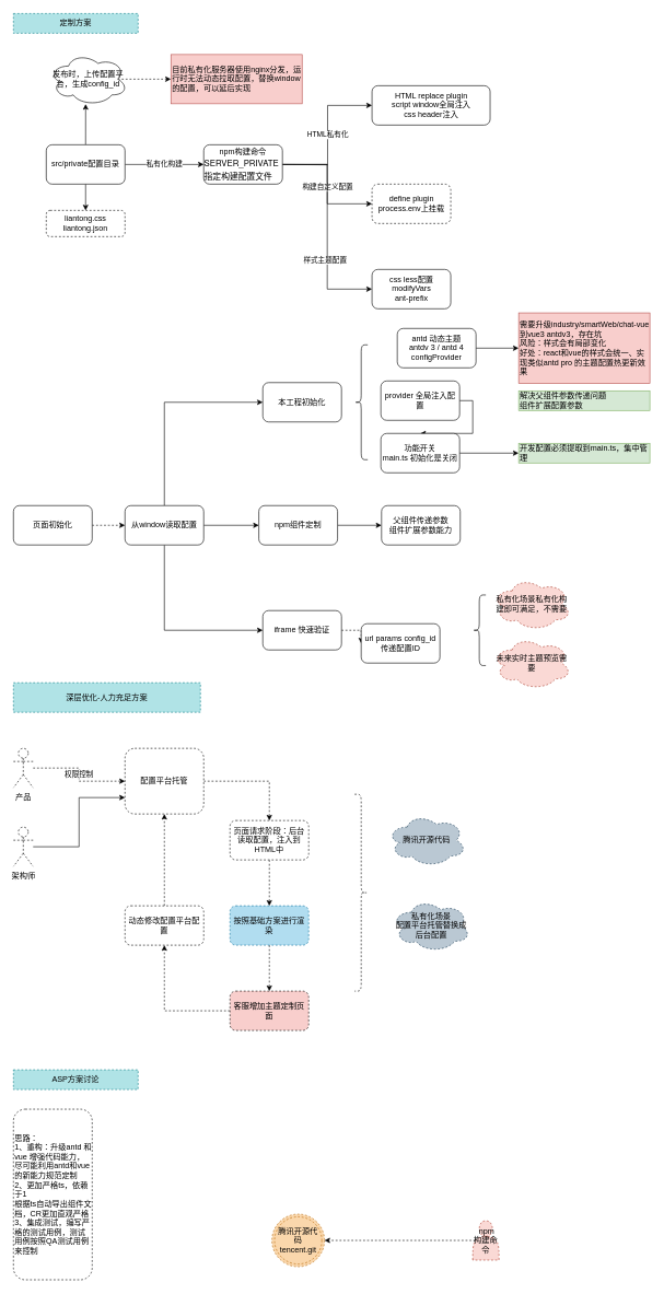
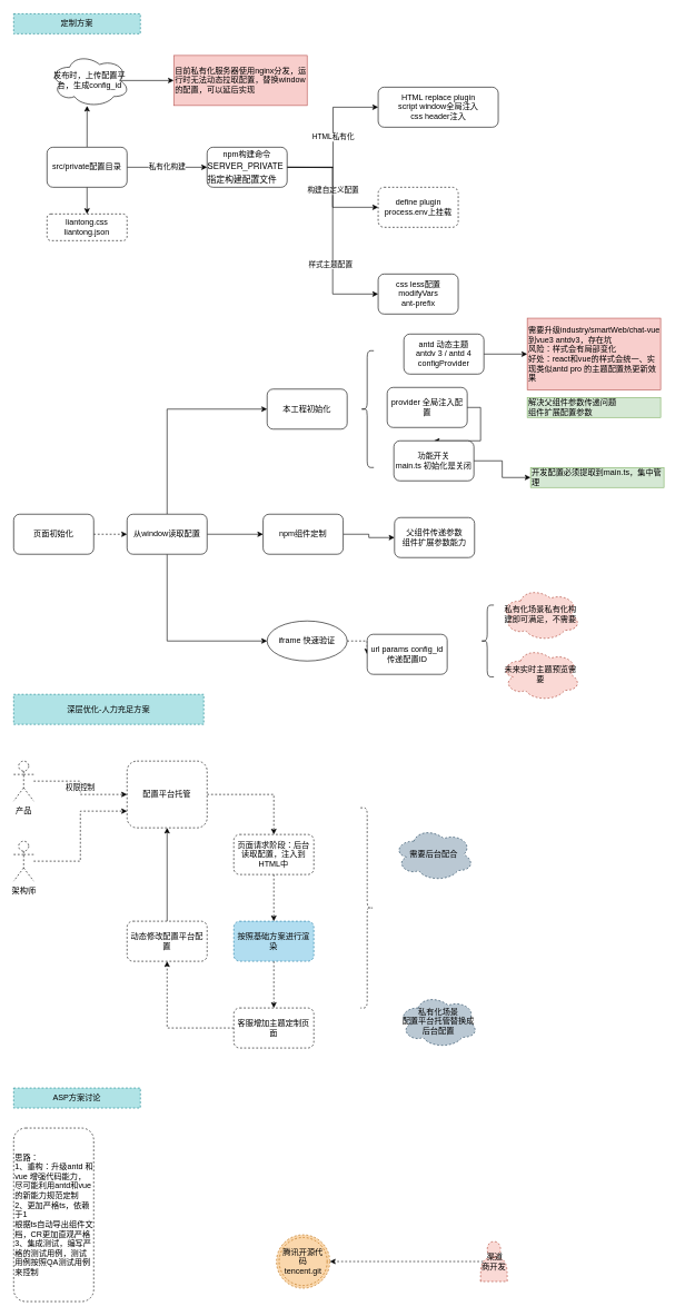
  <mxCell id="0" />
  <mxCell id="1" parent="0" />
  <mxCell id="2" value="私有化构建" style="edgeStyle=orthogonalEdgeStyle;rounded=0;orthogonalLoop=1;jettySize=auto;html=1;exitX=1;exitY=0.5;exitDx=0;exitDy=0;entryX=0;entryY=0.5;entryDx=0;entryDy=0;" parent="1" source="5" target="11" edge="1"><mxGeometry relative="1" as="geometry" /></mxCell>
  <mxCell id="3" style="edgeStyle=orthogonalEdgeStyle;rounded=0;orthogonalLoop=1;jettySize=auto;html=1;exitX=0.5;exitY=0;exitDx=0;exitDy=0;entryX=0.467;entryY=0.975;entryDx=0;entryDy=0;entryPerimeter=0;" parent="1" source="5" target="14" edge="1"><mxGeometry relative="1" as="geometry" /></mxCell>
  <mxCell id="4" style="edgeStyle=orthogonalEdgeStyle;rounded=0;orthogonalLoop=1;jettySize=auto;html=1;exitX=0.5;exitY=1;exitDx=0;exitDy=0;entryX=0.5;entryY=0;entryDx=0;entryDy=0;" parent="1" source="5" target="38" edge="1"><mxGeometry relative="1" as="geometry" /></mxCell>
  <mxCell id="5" value="src/private配置目录" style="rounded=1;whiteSpace=wrap;html=1;" parent="1" vertex="1"><mxGeometry x="70" y="220" width="120" height="60" as="geometry" /></mxCell>
  <mxCell id="6" value="HTML私有化" style="edgeStyle=orthogonalEdgeStyle;rounded=0;orthogonalLoop=1;jettySize=auto;html=1;entryX=0;entryY=0.5;entryDx=0;entryDy=0;" parent="1" target="12" edge="1"><mxGeometry relative="1" as="geometry"><mxPoint x="430" y="250" as="sourcePoint" /></mxGeometry></mxCell>
  <mxCell id="7" style="edgeStyle=orthogonalEdgeStyle;rounded=0;orthogonalLoop=1;jettySize=auto;html=1;exitX=1;exitY=0.5;exitDx=0;exitDy=0;" parent="1" source="11" target="21" edge="1"><mxGeometry relative="1" as="geometry"><mxPoint x="470" y="250" as="sourcePoint" /></mxGeometry></mxCell>
  <mxCell id="8" value="构建自定义配置" style="edgeLabel;html=1;align=center;verticalAlign=middle;resizable=0;points=[];" parent="7" vertex="1" connectable="0"><mxGeometry x="0.052" relative="1" as="geometry"><mxPoint as="offset" /></mxGeometry></mxCell>
  <mxCell id="9" style="edgeStyle=orthogonalEdgeStyle;rounded=0;orthogonalLoop=1;jettySize=auto;html=1;exitX=1;exitY=0.5;exitDx=0;exitDy=0;entryX=0;entryY=0.5;entryDx=0;entryDy=0;" parent="1" source="11" target="22" edge="1"><mxGeometry relative="1" as="geometry"><mxPoint x="470" y="250" as="sourcePoint" /></mxGeometry></mxCell>
  <mxCell id="10" value="样式主题配置" style="edgeLabel;html=1;align=center;verticalAlign=middle;resizable=0;points=[];" parent="9" vertex="1" connectable="0"><mxGeometry x="0.311" y="-4" relative="1" as="geometry"><mxPoint as="offset" /></mxGeometry></mxCell>
  <mxCell id="11" value="npm构建命令&lt;br&gt;&lt;p style=&quot;margin: 0px; font-variant-numeric: normal; font-variant-east-asian: normal; font-stretch: normal; font-size: 13px; line-height: normal; font-family: &amp;quot;Helvetica Neue&amp;quot;; text-align: start;&quot; class=&quot;p1&quot;&gt;SERVER_PRIVATE 指定构建配置文件&lt;/p&gt;" style="rounded=1;whiteSpace=wrap;html=1;" parent="1" vertex="1"><mxGeometry x="310" y="220" width="120" height="60" as="geometry" /></mxCell>
  <mxCell id="12" value="HTML replace plugin&lt;br&gt;script window全局注入&lt;br&gt;css header注入" style="rounded=1;whiteSpace=wrap;html=1;" parent="1" vertex="1"><mxGeometry x="566.5" y="130" width="180" height="60" as="geometry" /></mxCell>
- <mxCell id="13" style="edgeStyle=orthogonalEdgeStyle;rounded=0;orthogonalLoop=1;jettySize=auto;html=1;exitX=0.875;exitY=0.5;exitDx=0;exitDy=0;exitPerimeter=0;entryX=0;entryY=0.5;entryDx=0;entryDy=0;dashed=1;" parent="1" source="14" target="35" edge="1"><mxGeometry relative="1" as="geometry" /></mxCell>
+ <mxCell id="13" style="edgeStyle=orthogonalEdgeStyle;rounded=0;orthogonalLoop=1;jettySize=auto;html=1;exitX=0.875;exitY=0.5;exitDx=0;exitDy=0;exitPerimeter=0;entryX=0;entryY=0.5;entryDx=0;entryDy=0;" parent="1" source="14" target="35" edge="1"><mxGeometry relative="1" as="geometry" /></mxCell>
  <mxCell id="14" value="发布时，上传配置平台，生成config_id" style="ellipse;shape=cloud;whiteSpace=wrap;html=1;" parent="1" vertex="1"><mxGeometry x="74" y="80" width="120" height="80" as="geometry" /></mxCell>
  <mxCell id="15" style="edgeStyle=orthogonalEdgeStyle;rounded=0;orthogonalLoop=1;jettySize=auto;html=1;exitX=1;exitY=0.5;exitDx=0;exitDy=0;entryX=0;entryY=0.5;entryDx=0;entryDy=0;dashed=1;" parent="1" source="16" target="20" edge="1"><mxGeometry relative="1" as="geometry" /></mxCell>
  <mxCell id="16" value="页面初始化" style="rounded=1;whiteSpace=wrap;html=1;" parent="1" vertex="1"><mxGeometry x="20" y="770" width="120" height="60" as="geometry" /></mxCell>
  <mxCell id="17" style="edgeStyle=orthogonalEdgeStyle;rounded=0;orthogonalLoop=1;jettySize=auto;html=1;exitX=0.5;exitY=0;exitDx=0;exitDy=0;entryX=0;entryY=0.5;entryDx=0;entryDy=0;" parent="1" source="20" target="28" edge="1"><mxGeometry relative="1" as="geometry" /></mxCell>
  <mxCell id="18" style="edgeStyle=orthogonalEdgeStyle;rounded=0;orthogonalLoop=1;jettySize=auto;html=1;exitX=1;exitY=0.5;exitDx=0;exitDy=0;entryX=0;entryY=0.5;entryDx=0;entryDy=0;" parent="1" source="20" target="34" edge="1"><mxGeometry relative="1" as="geometry" /></mxCell>
  <mxCell id="19" style="edgeStyle=orthogonalEdgeStyle;rounded=0;orthogonalLoop=1;jettySize=auto;html=1;exitX=0.5;exitY=1;exitDx=0;exitDy=0;entryX=0;entryY=0.5;entryDx=0;entryDy=0;" parent="1" source="20" target="40" edge="1"><mxGeometry relative="1" as="geometry" /></mxCell>
  <mxCell id="20" value="从window读取配置" style="rounded=1;whiteSpace=wrap;html=1;" parent="1" vertex="1"><mxGeometry x="190" y="770" width="120" height="60" as="geometry" /></mxCell>
  <mxCell id="21" value="define plugin&lt;br&gt;process.env上挂载" style="rounded=1;whiteSpace=wrap;html=1;dashed=1;" parent="1" vertex="1"><mxGeometry x="566.5" y="280" width="120" height="60" as="geometry" /></mxCell>
  <mxCell id="22" value="css less配置 modifyVars&lt;br&gt;ant-prefix" style="rounded=1;whiteSpace=wrap;html=1;" parent="1" vertex="1"><mxGeometry x="566.5" y="410" width="120" height="60" as="geometry" /></mxCell>
  <mxCell id="23" style="edgeStyle=orthogonalEdgeStyle;rounded=0;orthogonalLoop=1;jettySize=auto;html=1;exitX=1;exitY=0.5;exitDx=0;exitDy=0;entryX=0;entryY=0.5;entryDx=0;entryDy=0;" parent="1" source="24" target="30" edge="1"><mxGeometry relative="1" as="geometry" /></mxCell>
  <mxCell id="24" value="antd 动态主题&lt;br&gt;antdv 3 / antd 4 configProvider" style="rounded=1;whiteSpace=wrap;html=1;" parent="1" vertex="1"><mxGeometry x="605" y="500" width="120" height="60" as="geometry" /></mxCell>
  <mxCell id="25" value="" style="shape=curlyBracket;whiteSpace=wrap;html=1;rounded=1;" parent="1" vertex="1"><mxGeometry x="540" y="525" width="20" height="175" as="geometry" /></mxCell>
  <mxCell id="26" style="edgeStyle=orthogonalEdgeStyle;rounded=0;orthogonalLoop=1;jettySize=auto;html=1;exitX=1;exitY=0.5;exitDx=0;exitDy=0;" parent="1" source="27" target="32" edge="1"><mxGeometry relative="1" as="geometry" /></mxCell>
  <mxCell id="27" value="provider 全局注入配置" style="rounded=1;whiteSpace=wrap;html=1;" parent="1" vertex="1"><mxGeometry x="580" y="580" width="120" height="60" as="geometry" /></mxCell>
  <mxCell id="28" value="本工程初始化" style="rounded=1;whiteSpace=wrap;html=1;" parent="1" vertex="1"><mxGeometry x="400" y="582.5" width="120" height="60" as="geometry" /></mxCell>
  <mxCell id="29" value="解决父组件参数传递问题&lt;br&gt;组件扩展配置参数" style="text;html=1;strokeColor=#82b366;fillColor=#d5e8d4;align=left;verticalAlign=middle;whiteSpace=wrap;rounded=0;" parent="1" vertex="1"><mxGeometry x="790" y="595" width="200" height="30" as="geometry" /></mxCell>
  <mxCell id="30" value="需要升级industry/smartWeb/chat-vue到vue3 antdv3，存在坑&lt;br&gt;风险：样式会有局部变化&lt;br&gt;好处：react和vue的样式会统一、实现类似antd pro 的主题配置热更新效果" style="text;html=1;strokeColor=#b85450;fillColor=#f8cecc;align=left;verticalAlign=middle;whiteSpace=wrap;rounded=0;" parent="1" vertex="1"><mxGeometry x="790" y="476.25" width="200" height="107.5" as="geometry" /></mxCell>
  <mxCell id="31" style="edgeStyle=orthogonalEdgeStyle;rounded=0;orthogonalLoop=1;jettySize=auto;html=1;exitX=1;exitY=0.5;exitDx=0;exitDy=0;entryX=0;entryY=0.5;entryDx=0;entryDy=0;" parent="1" source="32" target="36" edge="1"><mxGeometry relative="1" as="geometry" /></mxCell>
- <mxCell id="32" value="功能开关&lt;br&gt;main.ts 初始化是关闭" style="rounded=1;whiteSpace=wrap;html=1;" parent="1" vertex="1"><mxGeometry x="580" y="660" width="120" height="60" as="geometry" /></mxCell>
+ <mxCell id="32" value="功能开关&lt;br&gt;main.ts 初始化是关闭" style="rounded=1;whiteSpace=wrap;html=1;" parent="1" vertex="1"><mxGeometry x="590" y="660" width="120" height="60" as="geometry" /></mxCell>
  <mxCell id="33" style="edgeStyle=orthogonalEdgeStyle;rounded=0;orthogonalLoop=1;jettySize=auto;html=1;exitX=1;exitY=0.5;exitDx=0;exitDy=0;entryX=0;entryY=0.5;entryDx=0;entryDy=0;" parent="1" source="34" target="37" edge="1"><mxGeometry relative="1" as="geometry" /></mxCell>
  <mxCell id="34" value="npm组件定制" style="rounded=1;whiteSpace=wrap;html=1;" parent="1" vertex="1"><mxGeometry x="394" y="770" width="120" height="60" as="geometry" /></mxCell>
  <mxCell id="35" value="目前私有化服务器使用nginx分发，运行时无法动态拉取配置，替换window的配置，可以延后实现" style="text;html=1;strokeColor=#b85450;fillColor=#f8cecc;align=left;verticalAlign=middle;whiteSpace=wrap;rounded=0;" parent="1" vertex="1"><mxGeometry x="260" y="82.5" width="200" height="75" as="geometry" /></mxCell>
- <mxCell id="36" value="开发配置必须提取到main.ts，集中管理" style="text;html=1;strokeColor=#82b366;fillColor=#d5e8d4;align=left;verticalAlign=middle;whiteSpace=wrap;rounded=0;" parent="1" vertex="1"><mxGeometry x="790" y="675" width="200" height="30" as="geometry" /></mxCell>
- <mxCell id="37" value="父组件传递参数&lt;br&gt;组件扩展参数能力" style="rounded=1;whiteSpace=wrap;html=1;" parent="1" vertex="1"><mxGeometry x="581" y="770" width="120" height="60" as="geometry" /></mxCell>
+ <mxCell id="36" value="开发配置必须提取到main.ts，集中管理" style="text;html=1;strokeColor=#82b366;fillColor=#d5e8d4;align=left;verticalAlign=middle;whiteSpace=wrap;rounded=0;" parent="1" vertex="1"><mxGeometry x="795" y="700" width="200" height="30" as="geometry" /></mxCell>
+ <mxCell id="37" value="父组件传递参数&lt;br&gt;组件扩展参数能力" style="rounded=1;whiteSpace=wrap;html=1;" parent="1" vertex="1"><mxGeometry x="591" y="775" width="120" height="60" as="geometry" /></mxCell>
  <mxCell id="38" value="liantong.css&lt;br&gt;liantong.json" style="rounded=1;whiteSpace=wrap;html=1;dashed=1;" parent="1" vertex="1"><mxGeometry x="70" y="320" width="120" height="40" as="geometry" /></mxCell>
  <mxCell id="39" style="edgeStyle=orthogonalEdgeStyle;rounded=0;orthogonalLoop=1;jettySize=auto;html=1;exitX=1;exitY=0.5;exitDx=0;exitDy=0;entryX=0;entryY=0.5;entryDx=0;entryDy=0;dashed=1;" parent="1" source="40" target="42" edge="1"><mxGeometry relative="1" as="geometry" /></mxCell>
- <mxCell id="40" value="iframe 快速验证" style="rounded=1;whiteSpace=wrap;html=1;" parent="1" vertex="1"><mxGeometry x="400" y="930" width="120" height="60" as="geometry" /></mxCell>
+ <mxCell id="40" value="iframe 快速验证" style="ellipse;whiteSpace=wrap;html=1;" parent="1" vertex="1"><mxGeometry x="400" y="930" width="120" height="60" as="geometry" /></mxCell>
  <mxCell id="41" value="私有化场景私有化构建即可满足，不需要" style="ellipse;shape=cloud;whiteSpace=wrap;html=1;dashed=1;fillColor=#fad9d5;strokeColor=#ae4132;" parent="1" vertex="1"><mxGeometry x="750" y="880" width="120" height="80" as="geometry" /></mxCell>
  <mxCell id="42" value="url params config_id&lt;br&gt;传递配置ID" style="rounded=1;whiteSpace=wrap;html=1;" parent="1" vertex="1"><mxGeometry x="550" y="950" width="120" height="60" as="geometry" /></mxCell>
  <mxCell id="43" value="未来实时主题预览需要" style="ellipse;shape=cloud;whiteSpace=wrap;html=1;dashed=1;fillColor=#fad9d5;strokeColor=#ae4132;" parent="1" vertex="1"><mxGeometry x="750" y="970" width="120" height="80" as="geometry" /></mxCell>
  <mxCell id="44" value="" style="shape=curlyBracket;whiteSpace=wrap;html=1;rounded=1;size=0.5;" parent="1" vertex="1"><mxGeometry x="720" y="906.25" width="20" height="107.5" as="geometry" /></mxCell>
  <mxCell id="45" value="深层优化-人力充足方案" style="text;html=1;strokeColor=#0e8088;fillColor=#b0e3e6;align=center;verticalAlign=middle;whiteSpace=wrap;rounded=0;dashed=1;" parent="1" vertex="1"><mxGeometry x="20" y="1040" width="285" height="45" as="geometry" /></mxCell>
  <mxCell id="46" style="edgeStyle=orthogonalEdgeStyle;rounded=0;orthogonalLoop=1;jettySize=auto;html=1;exitX=1;exitY=0.5;exitDx=0;exitDy=0;entryX=0.5;entryY=0;entryDx=0;entryDy=0;dashed=1;" parent="1" source="47" target="49" edge="1"><mxGeometry relative="1" as="geometry" /></mxCell>
  <mxCell id="47" value="配置平台托管" style="rounded=1;whiteSpace=wrap;html=1;dashed=1;" parent="1" vertex="1"><mxGeometry x="190" y="1140" width="120" height="100" as="geometry" /></mxCell>
  <mxCell id="48" style="edgeStyle=orthogonalEdgeStyle;rounded=0;orthogonalLoop=1;jettySize=auto;html=1;exitX=0.5;exitY=1;exitDx=0;exitDy=0;entryX=0.5;entryY=0;entryDx=0;entryDy=0;dashed=1;" parent="1" source="49" target="51" edge="1"><mxGeometry relative="1" as="geometry" /></mxCell>
  <mxCell id="49" value="页面请求阶段：后台读取配置，注入到HTML中" style="rounded=1;whiteSpace=wrap;html=1;dashed=1;" parent="1" vertex="1"><mxGeometry x="350" y="1250" width="120" height="60" as="geometry" /></mxCell>
  <mxCell id="50" style="edgeStyle=orthogonalEdgeStyle;rounded=0;orthogonalLoop=1;jettySize=auto;html=1;exitX=0.5;exitY=1;exitDx=0;exitDy=0;entryX=0.5;entryY=0;entryDx=0;entryDy=0;dashed=1;" parent="1" source="51" target="55" edge="1"><mxGeometry relative="1" as="geometry" /></mxCell>
  <mxCell id="51" value="按照基础方案进行渲染" style="rounded=1;whiteSpace=wrap;html=1;dashed=1;fillColor=#b1ddf0;strokeColor=#10739e;" parent="1" vertex="1"><mxGeometry x="350" y="1380" width="120" height="60" as="geometry" /></mxCell>
- <mxCell id="52" style="edgeStyle=orthogonalEdgeStyle;rounded=0;orthogonalLoop=1;jettySize=auto;html=1;exitX=0.5;exitY=0;exitDx=0;exitDy=0;dashed=1;" parent="1" source="53" target="47" edge="1"><mxGeometry relative="1" as="geometry" /></mxCell>
+ <mxCell id="52" style="edgeStyle=orthogonalEdgeStyle;rounded=0;orthogonalLoop=1;jettySize=auto;html=1;exitX=0.5;exitY=0;exitDx=0;exitDy=0;dashed=0;" parent="1" source="53" target="47" edge="1"><mxGeometry relative="1" as="geometry" /></mxCell>
  <mxCell id="53" value="动态修改配置平台配置" style="rounded=1;whiteSpace=wrap;html=1;dashed=1;" parent="1" vertex="1"><mxGeometry x="190" y="1380" width="120" height="60" as="geometry" /></mxCell>
  <mxCell id="54" style="edgeStyle=orthogonalEdgeStyle;rounded=0;orthogonalLoop=1;jettySize=auto;html=1;exitX=0;exitY=0.5;exitDx=0;exitDy=0;dashed=1;" parent="1" source="55" target="53" edge="1"><mxGeometry relative="1" as="geometry" /></mxCell>
- <mxCell id="55" value="客服增加主题定制页面" style="rounded=1;whiteSpace=wrap;html=1;dashed=1;fillColor=#f8cecc;" parent="1" vertex="1"><mxGeometry x="350" y="1510" width="120" height="60" as="geometry" /></mxCell>
- <mxCell id="56" value="腾讯开源代码" style="ellipse;shape=cloud;whiteSpace=wrap;html=1;dashed=1;fillColor=#bac8d3;strokeColor=#23445d;" parent="1" vertex="1"><mxGeometry x="590" y="1240" width="120" height="80" as="geometry" /></mxCell>
- <mxCell id="57" value="私有化场景&lt;br&gt;配置平台托管替换成后台配置" style="ellipse;shape=cloud;whiteSpace=wrap;html=1;dashed=1;fillColor=#bac8d3;strokeColor=#23445d;" parent="1" vertex="1"><mxGeometry x="596.5" y="1370" width="120" height="80" as="geometry" /></mxCell>
- <mxCell id="58" style="edgeStyle=orthogonalEdgeStyle;rounded=0;orthogonalLoop=1;jettySize=auto;html=1;entryX=0;entryY=0.75;entryDx=0;entryDy=0;dashed=0;" parent="1" source="59" target="47" edge="1"><mxGeometry relative="1" as="geometry" /></mxCell>
+ <mxCell id="55" value="客服增加主题定制页面" style="rounded=1;whiteSpace=wrap;html=1;dashed=1;" parent="1" vertex="1"><mxGeometry x="350" y="1510" width="120" height="60" as="geometry" /></mxCell>
+ <mxCell id="56" value="需要后台配合" style="ellipse;shape=cloud;whiteSpace=wrap;html=1;dashed=1;fillColor=#bac8d3;strokeColor=#23445d;" parent="1" vertex="1"><mxGeometry x="590" y="1240" width="120" height="80" as="geometry" /></mxCell>
+ <mxCell id="57" value="私有化场景&lt;br&gt;配置平台托管替换成后台配置" style="ellipse;shape=cloud;whiteSpace=wrap;html=1;dashed=1;fillColor=#bac8d3;strokeColor=#23445d;" parent="1" vertex="1"><mxGeometry x="596.5" y="1490" width="120" height="80" as="geometry" /></mxCell>
+ <mxCell id="58" style="edgeStyle=orthogonalEdgeStyle;rounded=0;orthogonalLoop=1;jettySize=auto;html=1;entryX=0;entryY=0.75;entryDx=0;entryDy=0;dashed=1;" parent="1" source="59" target="47" edge="1"><mxGeometry relative="1" as="geometry" /></mxCell>
  <mxCell id="59" value="架构师" style="shape=umlActor;verticalLabelPosition=bottom;verticalAlign=top;html=1;outlineConnect=0;dashed=1;" parent="1" vertex="1"><mxGeometry x="20" y="1260" width="30" height="60" as="geometry" /></mxCell>
  <mxCell id="60" style="edgeStyle=orthogonalEdgeStyle;rounded=0;orthogonalLoop=1;jettySize=auto;html=1;entryX=0;entryY=0.5;entryDx=0;entryDy=0;dashed=1;" parent="1" source="62" target="47" edge="1"><mxGeometry relative="1" as="geometry" /></mxCell>
  <mxCell id="61" value="权限控制" style="edgeLabel;html=1;align=center;verticalAlign=middle;resizable=0;points=[];" parent="60" vertex="1" connectable="0"><mxGeometry x="-0.043" y="-1" relative="1" as="geometry"><mxPoint y="1" as="offset" /></mxGeometry></mxCell>
  <mxCell id="62" value="产品" style="shape=umlActor;verticalLabelPosition=bottom;verticalAlign=top;html=1;outlineConnect=0;dashed=1;" parent="1" vertex="1"><mxGeometry x="20" y="1140" width="30" height="60" as="geometry" /></mxCell>
  <mxCell id="63" value="" style="shape=curlyBracket;whiteSpace=wrap;html=1;rounded=1;flipH=1;dashed=1;" parent="1" vertex="1"><mxGeometry x="540" y="1210" width="20" height="300" as="geometry" /></mxCell>
  <mxCell id="64" value="定制方案" style="text;html=1;strokeColor=#0e8088;fillColor=#b0e3e6;align=center;verticalAlign=middle;whiteSpace=wrap;rounded=0;dashed=1;" parent="1" vertex="1"><mxGeometry x="20" y="20" width="190" height="30" as="geometry" /></mxCell>
  <mxCell id="65" value="ASP方案讨论" style="text;html=1;strokeColor=#0e8088;fillColor=#b0e3e6;align=center;verticalAlign=middle;whiteSpace=wrap;rounded=0;dashed=1;" parent="1" vertex="1"><mxGeometry x="20" y="1630" width="190" height="30" as="geometry" /></mxCell>
  <mxCell id="66" value="腾讯开源代码&lt;br&gt;tencent.git" style="ellipse;shape=doubleEllipse;whiteSpace=wrap;html=1;aspect=fixed;dashed=1;fillColor=#fad7ac;strokeColor=#b46504;" parent="1" vertex="1"><mxGeometry x="414" y="1850" width="80" height="80" as="geometry" /></mxCell>
  <mxCell id="67" style="edgeStyle=orthogonalEdgeStyle;rounded=0;orthogonalLoop=1;jettySize=auto;html=1;exitX=0.1;exitY=0.5;exitDx=0;exitDy=0;exitPerimeter=0;entryX=1;entryY=0.5;entryDx=0;entryDy=0;dashed=1;" parent="1" source="68" target="66" edge="1"><mxGeometry relative="1" as="geometry" /></mxCell>
- <mxCell id="68" value="&amp;nbsp;npm构建命令" style="shape=actor;whiteSpace=wrap;html=1;dashed=1;fillColor=#fad9d5;strokeColor=#ae4132;" parent="1" vertex="1"><mxGeometry x="720" y="1860" width="40" height="60" as="geometry" /></mxCell>
+ <mxCell id="68" value="&amp;nbsp;渠道商开发" style="shape=actor;whiteSpace=wrap;html=1;dashed=1;fillColor=#fad9d5;strokeColor=#ae4132;" parent="1" vertex="1"><mxGeometry x="720" y="1860" width="40" height="60" as="geometry" /></mxCell>
  <mxCell id="69" value="思路：&lt;br&gt;1、重构：升级antd 和 vue 增强代码能力，尽可能利用antd和vue的新能力规范定制&lt;br&gt;2、更加严格ts，依赖于1&lt;br&gt;根据ts自动导出组件文档，CR更加直观严格&lt;br&gt;3、集成测试，编写严格的测试用例，测试用例按照QA测试用例来控制&lt;br&gt;" style="rounded=1;whiteSpace=wrap;html=1;dashed=1;align=left;" parent="1" vertex="1"><mxGeometry x="20" y="1690" width="120" height="260" as="geometry" /></mxCell>
